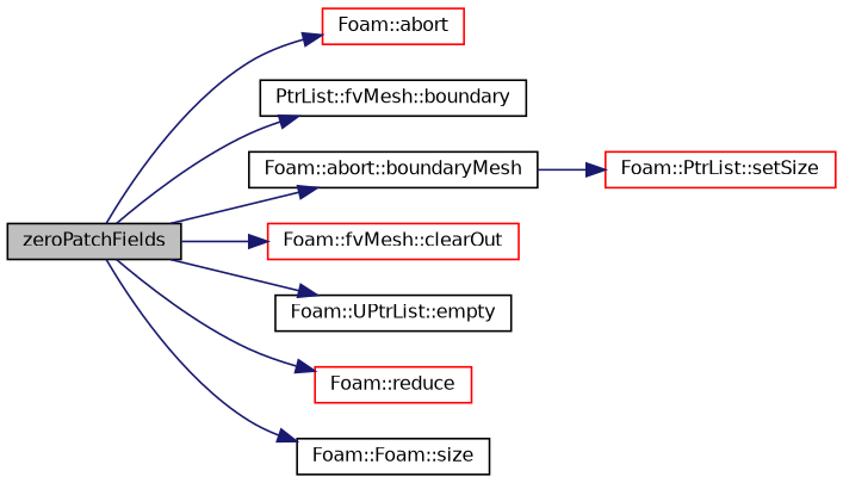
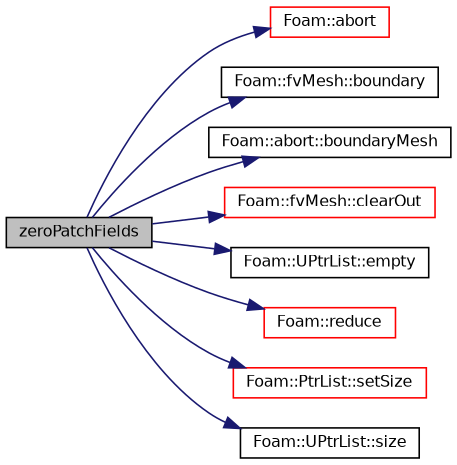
  digraph {
    rankdir=LR
    node [color=black fontname=Helvetica fontsize=10 shape=record]
    edge [color=midnightblue fontname=Helvetica fontsize=10 labelfontname=Helvetica labelfontsize=10 style=solid]
    n1 [fillcolor=grey75 fontcolor=black height=0.2 label=zeroPatchFields style=filled width=0.4]
    n2 [color=red height=0.2 label="Foam::abort" width=0.4]
-   n3 [height=0.2 label="PtrList::fvMesh::boundary" width=0.4]
+   n3 [height=0.2 label="Foam::fvMesh::boundary" width=0.4]
    n4 [height=0.2 label="Foam::abort::boundaryMesh" width=0.4]
    n5 [color=red height=0.2 label="Foam::fvMesh::clearOut" width=0.4]
    n6 [height=0.2 label="Foam::UPtrList::empty" width=0.4]
    n7 [color=red height=0.2 label="Foam::reduce" width=0.4]
    n8 [color=red height=0.2 label="Foam::PtrList::setSize" width=0.4]
-   n9 [height=0.2 label="Foam::Foam::size" width=0.4]
+   n9 [height=0.2 label="Foam::UPtrList::size" width=0.4]
    n1 -> n2
    n1 -> n3
    n1 -> n4
    n1 -> n5
    n1 -> n6
    n1 -> n7
-   n4 -> n8
+   n1 -> n8
    n1 -> n9
  }
